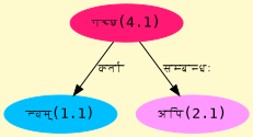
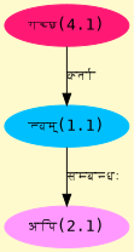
  digraph {
    bgcolor=lemonchiffon1
    compound=true
    fontname="DejaVu Sans Mono"
    rankdir=BT
    node [fontname="DejaVu Sans Mono" style=filled]
    edge [dir=back fontname="DejaVu Sans Mono"]
    n1 [color="#00BFFF" label="त्वम्(1.1)"]
    n2 [color="#FF1975" label="गच्छ(4.1)"]
    n3 [color="#FF99FF" label="अपि(2.1)"]
    n1 -> n2 [label="कर्ता"]
-   n3 -> n2 [label="सम्बन्धः"]
+   n3 -> n1 [label="सम्बन्धः"]
  }
